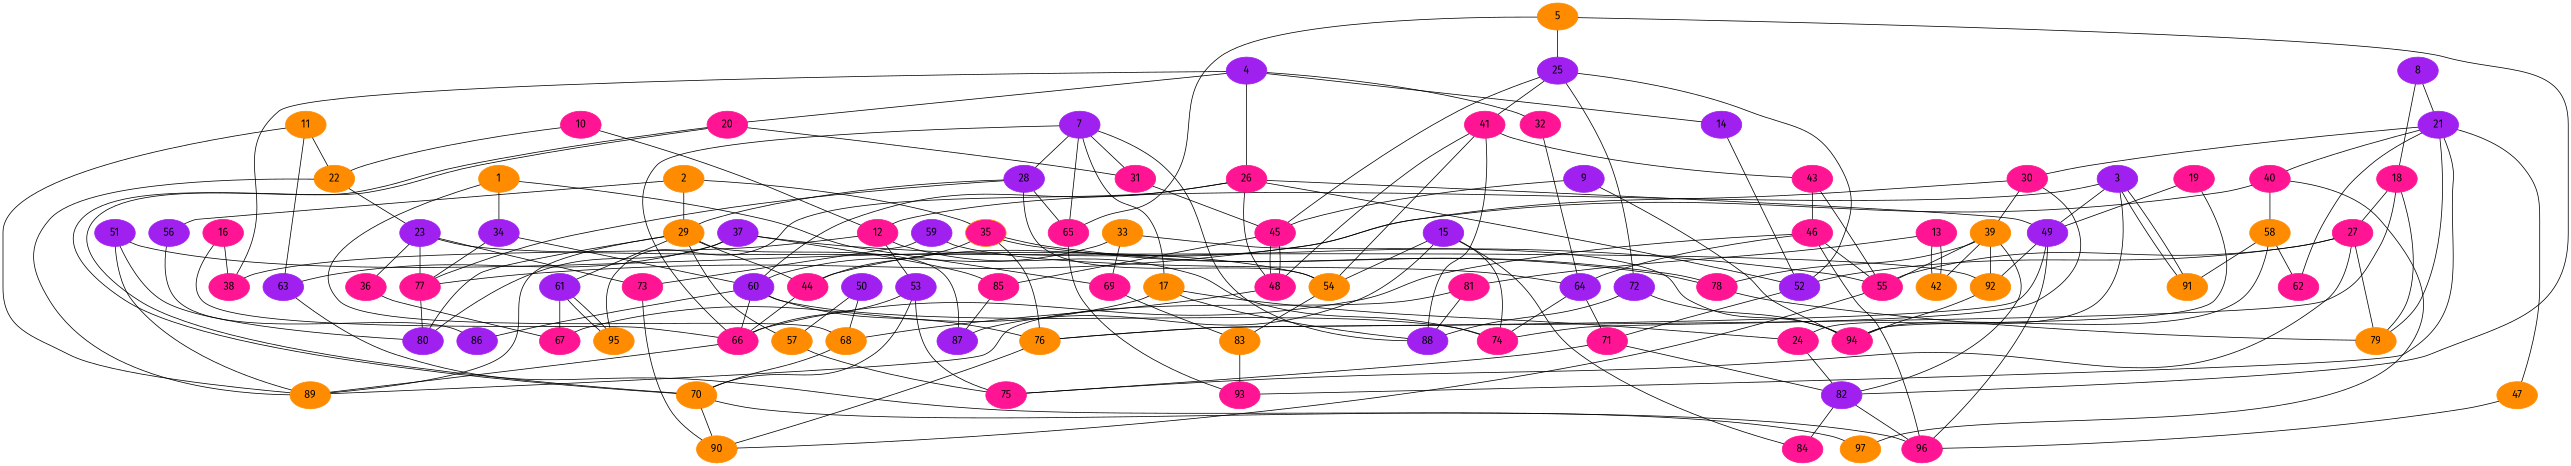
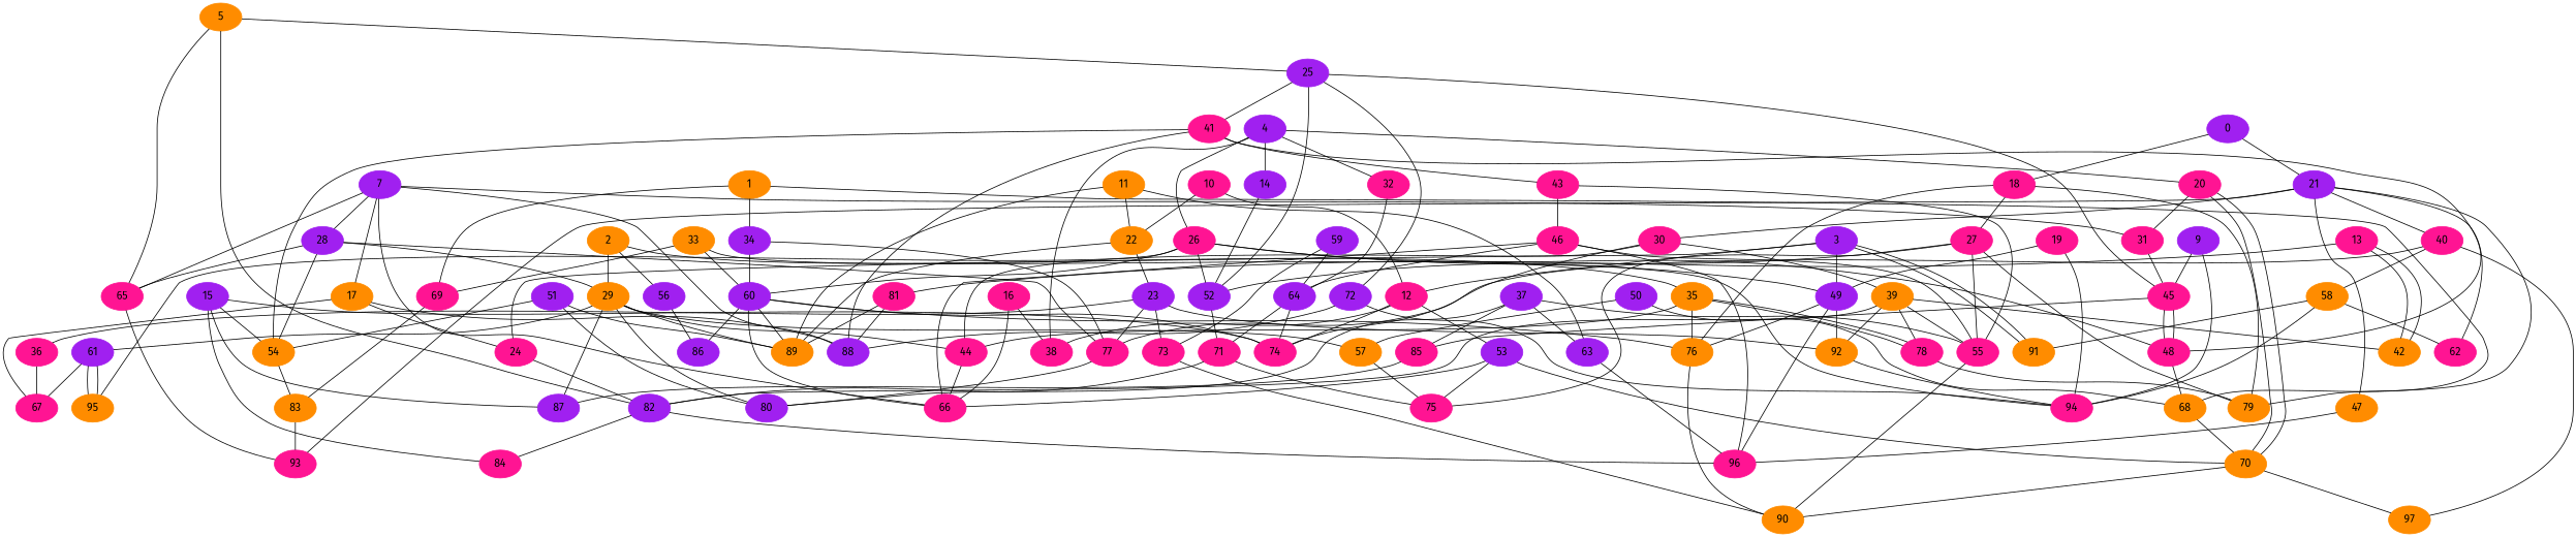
  graph {
    fontname="Fira Sans"
    node [color=deeppink fontname="Fira Sans" style=filled]
    edge [fontname="Fira Sans"]
    1 [color=darkorange]
    34 [color=purple]
    68 [color=darkorange]
    69
    77
    60 [color=purple]
    70 [color=darkorange]
    83 [color=darkorange]
    2 [color=darkorange]
    29 [color=darkorange]
-   35 [color=darkorange fillcolor=deeppink]
+   35 [color=darkorange]
    56 [color=purple]
    89 [color=darkorange]
    87 [color=purple]
    44
    57 [color=darkorange]
    61 [color=purple]
    80 [color=purple]
    76 [color=darkorange]
    78
    86 [color=purple]
    3 [color=purple]
    12
    24
    49 [color=purple]
    91 [color=darkorange]
    38
    53 [color=purple]
    74
    82 [color=purple]
    96
    92 [color=darkorange]
    4 [color=purple]
    14 [color=purple]
    20
    26
    32
    52 [color=purple]
    31
    48
    95 [color=darkorange]
    64 [color=purple]
    5 [color=darkorange]
    25 [color=purple]
    65
    45
    41
    72 [color=purple]
    93
    84
    18
    27
    79 [color=darkorange]
    7 [color=purple]
    17 [color=darkorange]
    28 [color=purple]
    66
    88 [color=purple]
    67
    54 [color=darkorange]
-   8 [color=purple]
+   8 [color=purple label=0]
    21 [color=purple]
    30
    40
    47 [color=darkorange]
    62
    9 [color=purple]
    94
    85
    10
    22 [color=darkorange]
    23 [color=purple]
    11 [color=darkorange]
    63 [color=purple]
    75
    42 [color=darkorange]
    13
    81
    71
    15 [color=purple]
    16
    55
    90 [color=darkorange]
    19
    97 [color=darkorange]
    39 [color=darkorange]
    58 [color=darkorange]
    36
    73
    43
    33 [color=darkorange]
    37 [color=purple]
    46
    50 [color=purple]
    51 [color=purple]
    59 [color=purple]
    1 -- 34
    1 -- 68
    1 -- 69
    34 -- 77
    34 -- 60
    68 -- 70
    69 -- 83
    77 -- 80
    60 -- 76
    60 -- 86
    60 -- 74
    60 -- 66
    70 -- 90
    70 -- 97
    83 -- 93
    2 -- 29
    2 -- 35
    2 -- 56
    29 -- 89
    29 -- 87
    29 -- 44
    29 -- 57
    29 -- 61
    29 -- 80
    35 -- 44
    35 -- 76
    35 -- 78
    35 -- 78
    56 -- 86
    44 -- 66
    57 -- 75
    61 -- 95
    61 -- 95
    61 -- 67
    76 -- 90
    78 -- 79
    3 -- 12
    3 -- 24
    3 -- 49
    3 -- 91
    3 -- 91
    12 -- 38
    12 -- 53
    12 -- 74
    24 -- 82
    49 -- 76
    49 -- 96
    49 -- 92
    53 -- 70
    53 -- 66
    53 -- 75
    82 -- 96
    82 -- 84
    92 -- 94
    4 -- 38
    4 -- 14
    4 -- 20
    4 -- 26
    4 -- 32
    14 -- 52
    20 -- 70
    20 -- 70
    20 -- 31
    26 -- 60
    26 -- 49
    26 -- 52
    26 -- 48
    26 -- 95
    32 -- 64
    52 -- 71
    31 -- 45
    48 -- 68
    64 -- 74
    64 -- 71
    5 -- 82
    5 -- 25
    5 -- 65
    25 -- 52
    25 -- 45
    25 -- 41
    25 -- 72
    65 -- 93
    45 -- 48
    45 -- 48
    45 -- 85
    41 -- 48
    41 -- 88
    41 -- 54
    41 -- 43
    72 -- 88
    72 -- 94
    18 -- 76
    18 -- 27
    18 -- 79
    27 -- 52
    27 -- 79
    27 -- 75
    27 -- 55
    7 -- 31
    7 -- 65
    7 -- 17
    7 -- 28
    7 -- 66
    7 -- 88
    17 -- 24
    17 -- 88
    17 -- 67
    28 -- 77
    28 -- 29
    28 -- 65
    28 -- 54
-   66 -- 89
+   60 -- 89
    54 -- 83
    8 -- 18
    8 -- 21
    21 -- 93
    21 -- 79
    21 -- 30
    21 -- 40
    21 -- 47
    21 -- 62
    30 -- 44
    30 -- 74
    30 -- 39
    40 -- 77
    40 -- 97
    40 -- 58
    47 -- 96
    9 -- 45
    9 -- 94
    85 -- 87
    10 -- 12
    10 -- 22
    22 -- 89
    22 -- 23
    23 -- 77
    23 -- 92
    23 -- 36
    23 -- 73
    11 -- 89
    11 -- 22
    11 -- 63
    63 -- 96
    13 -- 42
    13 -- 42
    13 -- 81
    81 -- 89
    81 -- 88
    71 -- 82
    71 -- 75
    15 -- 87
    15 -- 74
    15 -- 84
    15 -- 54
    16 -- 38
    16 -- 66
    55 -- 90
    19 -- 49
    19 -- 94
    39 -- 78
    39 -- 82
    39 -- 92
    39 -- 42
    39 -- 55
    58 -- 91
    58 -- 62
    58 -- 94
    36 -- 67
    73 -- 90
    43 -- 55
    43 -- 46
    33 -- 69
    33 -- 60
    33 -- 94
    37 -- 80
    37 -- 85
    37 -- 63
    37 -- 55
    46 -- 96
    46 -- 64
    46 -- 66
    46 -- 55
    50 -- 68
    50 -- 57
    51 -- 89
    51 -- 80
    51 -- 54
    59 -- 64
    59 -- 73
  }
